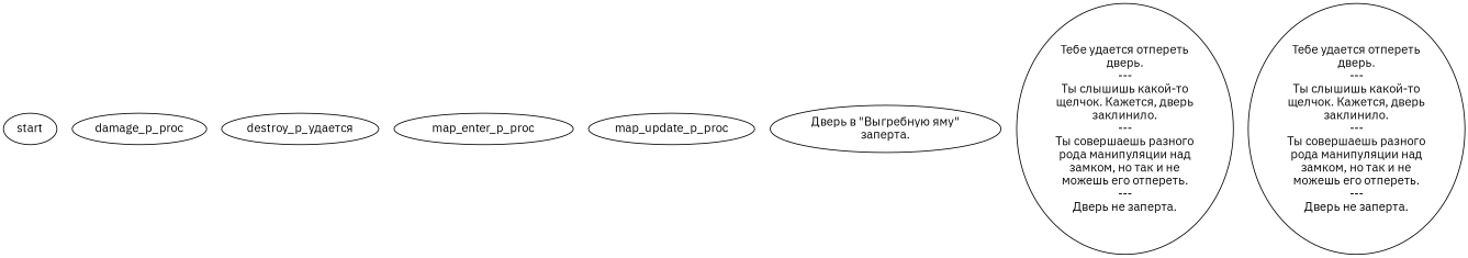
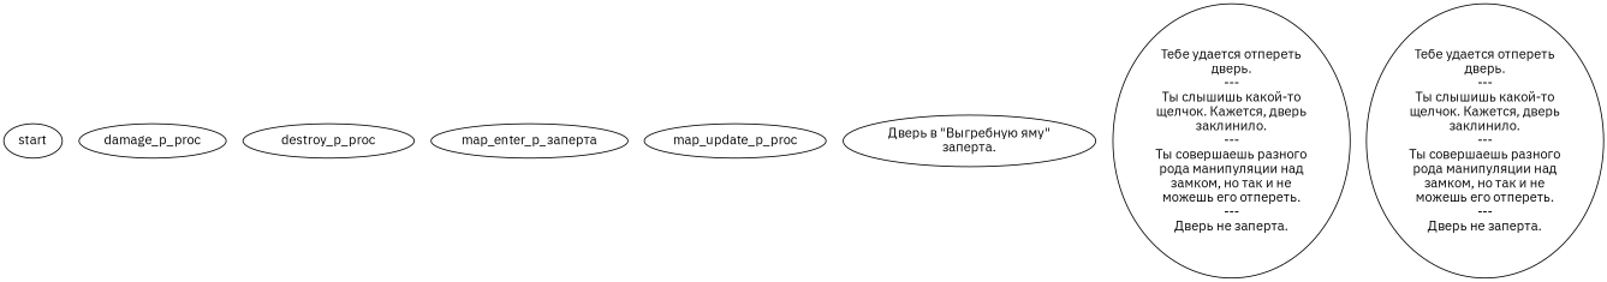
  digraph {
    fontname="IBM Plex Sans"
    node [color="#000000" fillcolor="#FFFFFF" style=filled fontname="IBM Plex Sans"]
    start
    damage_p_proc
-   destroy_p_proc [label="destroy_p_удается"]
-   map_enter_p_proc
+   destroy_p_proc
+   map_enter_p_proc [label="map_enter_p_заперта"]
    map_update_p_proc
    n6 [label="Дверь в \"Выгребную яму\"\nзаперта."]
    n7 [label="Тебе удается отпереть\nдверь.\n---\nТы слышишь какой-то\nщелчок. Кажется, дверь\nзаклинило.\n---\nТы совершаешь разного\nрода манипуляции над\nзамком, но так и не\nможешь его отпереть.\n---\nДверь не заперта."]
    n8 [label="Тебе удается отпереть\nдверь.\n---\nТы слышишь какой-то\nщелчок. Кажется, дверь\nзаклинило.\n---\nТы совершаешь разного\nрода манипуляции над\nзамком, но так и не\nможешь его отпереть.\n---\nДверь не заперта."]
  }
